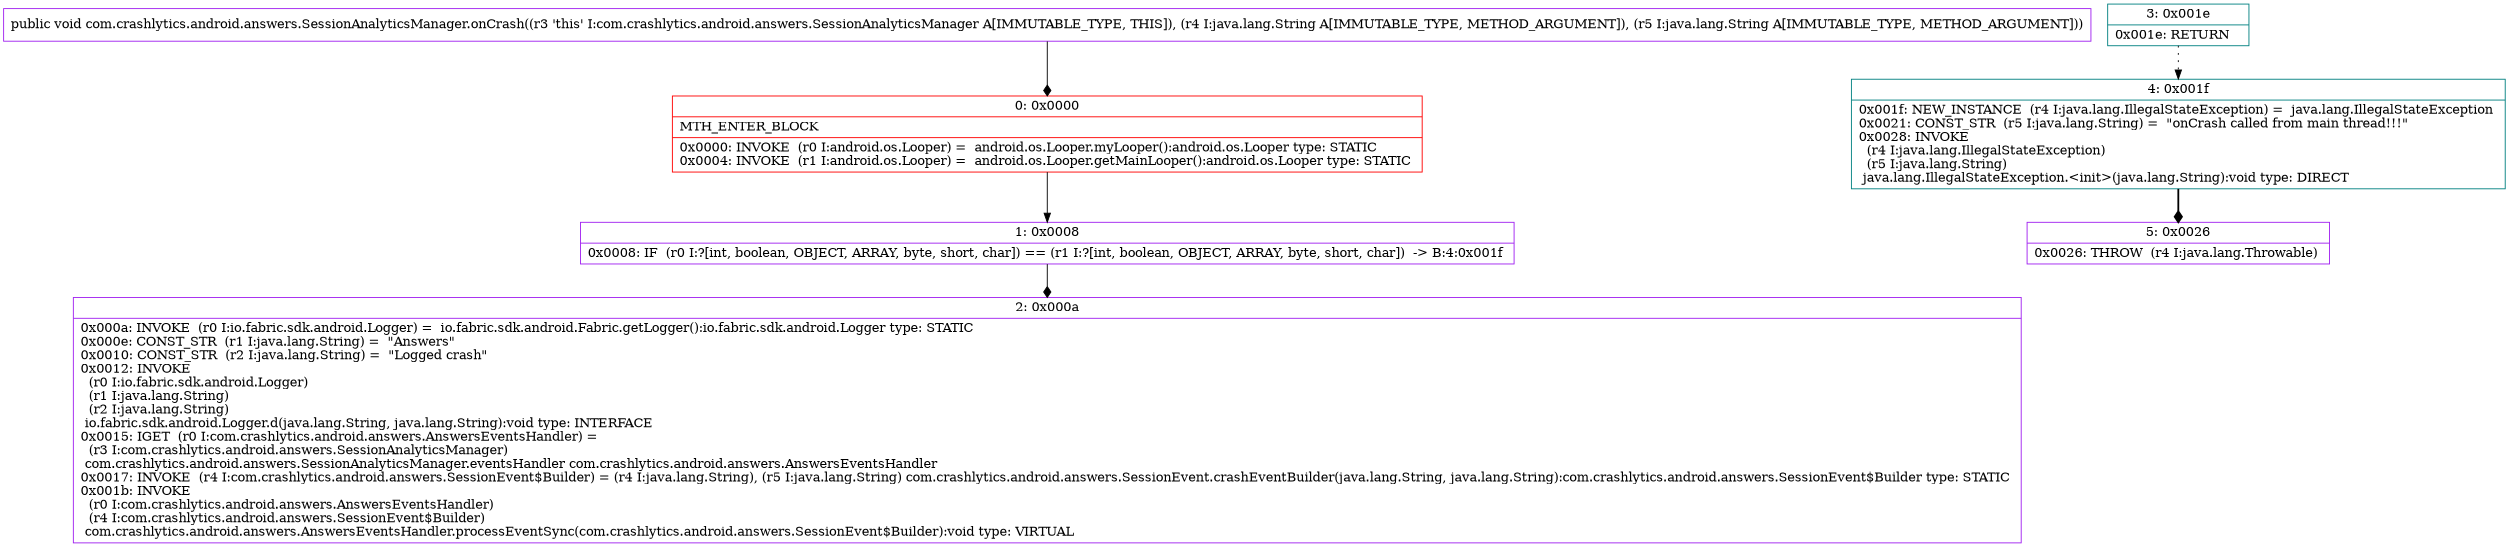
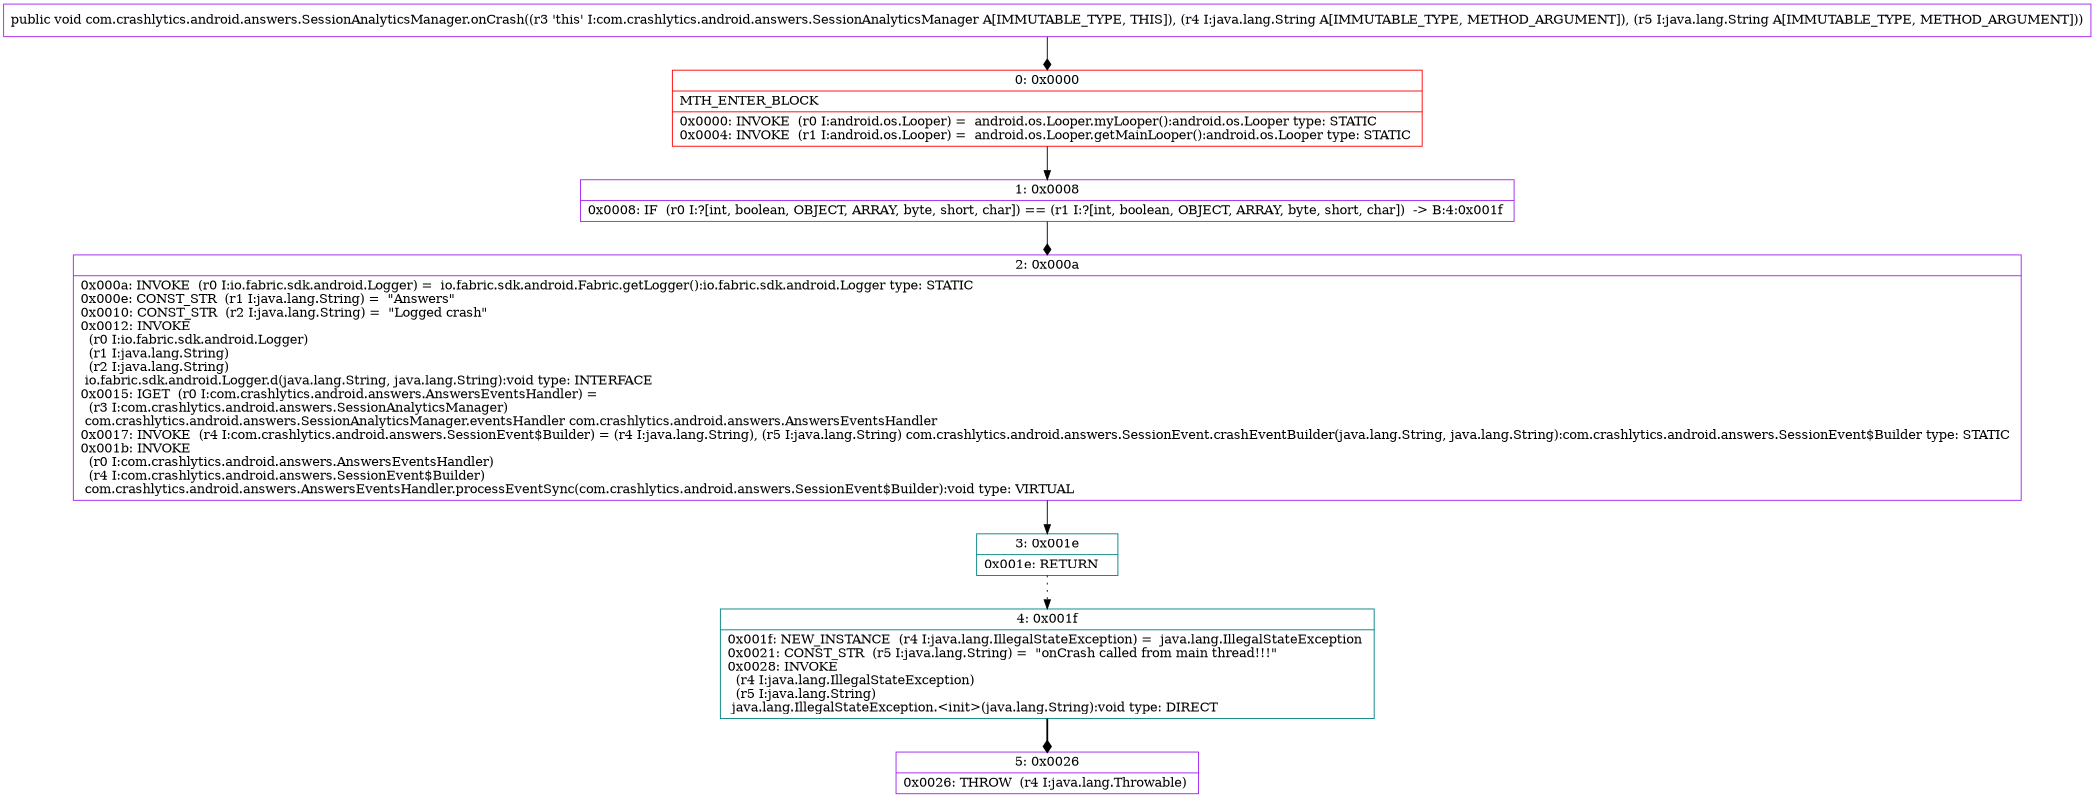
  digraph {
    node [color=purple shape=record]
    edge [arrowhead=normal style=solid]
    n1 [color=red label="{0\:\ 0x0000|MTH_ENTER_BLOCK\l|0x0000: INVOKE  (r0 I:android.os.Looper) =  android.os.Looper.myLooper():android.os.Looper type: STATIC \l0x0004: INVOKE  (r1 I:android.os.Looper) =  android.os.Looper.getMainLooper():android.os.Looper type: STATIC \l}"]
    n2 [label="{1\:\ 0x0008|0x0008: IF  (r0 I:?[int, boolean, OBJECT, ARRAY, byte, short, char]) == (r1 I:?[int, boolean, OBJECT, ARRAY, byte, short, char])  \-\> B:4:0x001f \l}"]
    n3 [label="{2\:\ 0x000a|0x000a: INVOKE  (r0 I:io.fabric.sdk.android.Logger) =  io.fabric.sdk.android.Fabric.getLogger():io.fabric.sdk.android.Logger type: STATIC \l0x000e: CONST_STR  (r1 I:java.lang.String) =  \"Answers\" \l0x0010: CONST_STR  (r2 I:java.lang.String) =  \"Logged crash\" \l0x0012: INVOKE  \l  (r0 I:io.fabric.sdk.android.Logger)\l  (r1 I:java.lang.String)\l  (r2 I:java.lang.String)\l io.fabric.sdk.android.Logger.d(java.lang.String, java.lang.String):void type: INTERFACE \l0x0015: IGET  (r0 I:com.crashlytics.android.answers.AnswersEventsHandler) = \l  (r3 I:com.crashlytics.android.answers.SessionAnalyticsManager)\l com.crashlytics.android.answers.SessionAnalyticsManager.eventsHandler com.crashlytics.android.answers.AnswersEventsHandler \l0x0017: INVOKE  (r4 I:com.crashlytics.android.answers.SessionEvent$Builder) = (r4 I:java.lang.String), (r5 I:java.lang.String) com.crashlytics.android.answers.SessionEvent.crashEventBuilder(java.lang.String, java.lang.String):com.crashlytics.android.answers.SessionEvent$Builder type: STATIC \l0x001b: INVOKE  \l  (r0 I:com.crashlytics.android.answers.AnswersEventsHandler)\l  (r4 I:com.crashlytics.android.answers.SessionEvent$Builder)\l com.crashlytics.android.answers.AnswersEventsHandler.processEventSync(com.crashlytics.android.answers.SessionEvent$Builder):void type: VIRTUAL \l}"]
    n4 [color=teal label="{3\:\ 0x001e|0x001e: RETURN   \l}"]
    n5 [color=teal label="{4\:\ 0x001f|0x001f: NEW_INSTANCE  (r4 I:java.lang.IllegalStateException) =  java.lang.IllegalStateException \l0x0021: CONST_STR  (r5 I:java.lang.String) =  \"onCrash called from main thread!!!\" \l0x0028: INVOKE  \l  (r4 I:java.lang.IllegalStateException)\l  (r5 I:java.lang.String)\l java.lang.IllegalStateException.\<init\>(java.lang.String):void type: DIRECT \l}"]
    n6 [label="{5\:\ 0x0026|0x0026: THROW  (r4 I:java.lang.Throwable) \l}"]
    n7 [label="{public void com.crashlytics.android.answers.SessionAnalyticsManager.onCrash((r3 'this' I:com.crashlytics.android.answers.SessionAnalyticsManager A[IMMUTABLE_TYPE, THIS]), (r4 I:java.lang.String A[IMMUTABLE_TYPE, METHOD_ARGUMENT]), (r5 I:java.lang.String A[IMMUTABLE_TYPE, METHOD_ARGUMENT])) }"]
    n1 -> n2
    n2 -> n3 [arrowhead=diamond]
+   n3 -> n4
    n4 -> n5 [style=dotted]
    n5 -> n6 [arrowhead=diamond style=bold]
    n7 -> n1 [arrowhead=diamond]
  }
